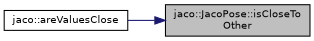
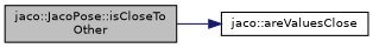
  digraph {
    rankdir=LR
    node [color=black fontname=Helvetica fontsize=10 shape=record style=filled]
    n1 [fillcolor=grey75 fontcolor=black height=0.2 label="jaco::JacoPose::isCloseTo\lOther" width=0.4]
    n2 [fillcolor=white height=0.2 label="jaco::areValuesClose" width=0.4]
-   n2 -> n1 [color=midnightblue fontname=Helvetica fontsize=10 labelfontname=Helvetica labelfontsize=10 style=solid]
+   n1 -> n2 [color=midnightblue fontname=Helvetica fontsize=10 labelfontname=Helvetica labelfontsize=10 style=solid]
  }
